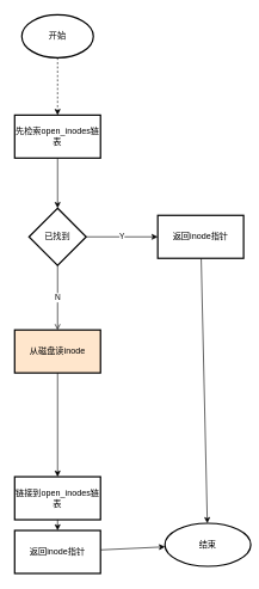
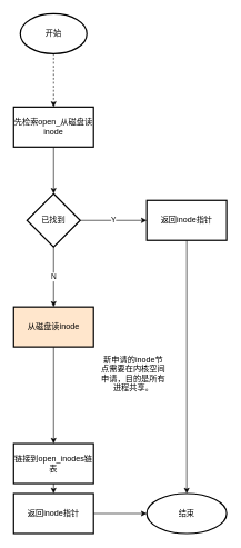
  <mxCell id="0" />
  <mxCell id="1" parent="0" />
  <mxCell id="2" value="" style="edgeStyle=none;html=1;dashed=1;" parent="1" source="3" target="5" edge="1"><mxGeometry relative="1" as="geometry" /></mxCell>
  <mxCell id="3" value="开始" style="strokeWidth=2;html=1;shape=mxgraph.flowchart.start_1;whiteSpace=wrap;" parent="1" vertex="1"><mxGeometry x="30" y="20" width="100" height="60" as="geometry" /></mxCell>
  <mxCell id="4" value="" style="edgeStyle=none;html=1;" parent="1" source="5" target="8" edge="1"><mxGeometry relative="1" as="geometry" /></mxCell>
- <mxCell id="5" value="先检索open_inodes链表" style="whiteSpace=wrap;html=1;strokeWidth=2;" parent="1" vertex="1"><mxGeometry x="20" y="160" width="120" height="60" as="geometry" /></mxCell>
+ <mxCell id="5" value="先检索open_从磁盘读inode" style="whiteSpace=wrap;html=1;strokeWidth=2;" parent="1" vertex="1"><mxGeometry x="20" y="160" width="120" height="60" as="geometry" /></mxCell>
  <mxCell id="6" value="Y" style="edgeStyle=none;html=1;" parent="1" source="8" target="10" edge="1"><mxGeometry relative="1" as="geometry" /></mxCell>
- <mxCell id="7" value="N" style="edgeStyle=none;html=1;endArrow=open;" parent="1" source="8" target="12" edge="1"><mxGeometry relative="1" as="geometry" /></mxCell>
+ <mxCell id="7" value="N" style="edgeStyle=none;html=1;" parent="1" source="8" target="12" edge="1"><mxGeometry relative="1" as="geometry" /></mxCell>
  <mxCell id="8" value="已找到" style="rhombus;whiteSpace=wrap;html=1;strokeWidth=2;" parent="1" vertex="1"><mxGeometry x="40" y="290" width="80" height="80" as="geometry" /></mxCell>
  <mxCell id="9" style="edgeStyle=none;html=1;" parent="1" source="10" target="17" edge="1"><mxGeometry relative="1" as="geometry" /></mxCell>
  <mxCell id="10" value="返回inode指针" style="whiteSpace=wrap;html=1;strokeWidth=2;" parent="1" vertex="1"><mxGeometry x="220" y="300" width="120" height="60" as="geometry" /></mxCell>
  <mxCell id="11" value="" style="edgeStyle=none;html=1;" parent="1" source="12" target="14" edge="1"><mxGeometry relative="1" as="geometry" /></mxCell>
  <mxCell id="12" value="从磁盘读inode" style="whiteSpace=wrap;html=1;strokeWidth=2;fillColor=#ffe6cc;" parent="1" vertex="1"><mxGeometry x="20" y="460" width="120" height="60" as="geometry" /></mxCell>
  <mxCell id="13" value="" style="edgeStyle=none;html=1;" parent="1" source="14" target="16" edge="1"><mxGeometry relative="1" as="geometry" /></mxCell>
  <mxCell id="14" value="链接到open_inodes链表" style="whiteSpace=wrap;html=1;strokeWidth=2;" parent="1" vertex="1"><mxGeometry x="20" y="665" width="120" height="60" as="geometry" /></mxCell>
  <mxCell id="15" value="" style="edgeStyle=none;html=1;" parent="1" source="16" target="17" edge="1"><mxGeometry relative="1" as="geometry" /></mxCell>
  <mxCell id="16" value="返回inode指针" style="whiteSpace=wrap;html=1;strokeWidth=2;" parent="1" vertex="1"><mxGeometry x="20" y="740" width="120" height="60" as="geometry" /></mxCell>
- <mxCell id="17" value="结束" style="ellipse;whiteSpace=wrap;html=1;strokeWidth=2;" parent="1" vertex="1"><mxGeometry x="230" y="730" width="120" height="60" as="geometry" /></mxCell>
+ <mxCell id="17" value="结束" style="ellipse;whiteSpace=wrap;html=1;strokeWidth=2;" parent="1" vertex="1"><mxGeometry x="220" y="740" width="120" height="60" as="geometry" /></mxCell>
+ <mxCell id="18" value="新申请的inode节点需要在内核空间申请，目的是所有进程共享。" style="text;html=1;strokeColor=none;fillColor=none;align=center;verticalAlign=middle;whiteSpace=wrap;rounded=0;" parent="1" vertex="1"><mxGeometry x="150" y="480" width="100" height="160" as="geometry" /></mxCell>
